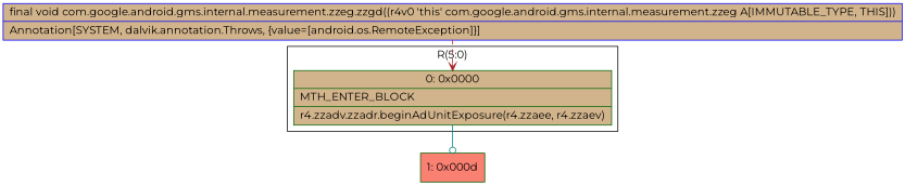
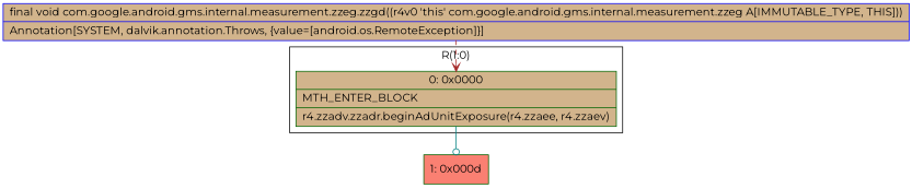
  digraph {
    fontname=Montserrat
    node [color=darkgreen shape=record style=filled fillcolor=tan fontname=Montserrat]
    edge [fontname=Montserrat]
    n1 [label="{0\:\ 0x0000|MTH_ENTER_BLOCK\l|r4.zzadv.zzadr.beginAdUnitExposure(r4.zzaee, r4.zzaev)\l}"]
    n2 [label="{1\:\ 0x000d}" fillcolor=salmon]
    n3 [label="{final void com.google.android.gms.internal.measurement.zzeg.zzgd((r4v0 'this' com.google.android.gms.internal.measurement.zzeg A[IMMUTABLE_TYPE, THIS]))  | Annotation[SYSTEM, dalvik.annotation.Throws, \{value=[android.os.RemoteException]\}]\l}" color=blue]
    subgraph cluster_1 {
-     label="R(5:0)"
+     label="R(1:0)"
      n1
    }
    n1 -> n2 [color=teal style=solid arrowhead=odot]
    n3 -> n1 [color=brown style=dashed arrowhead=vee]
  }
